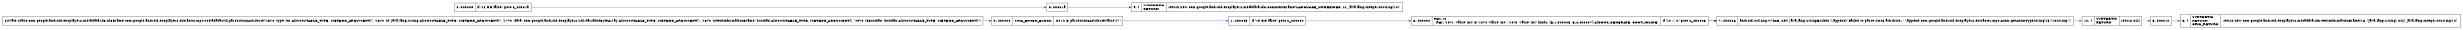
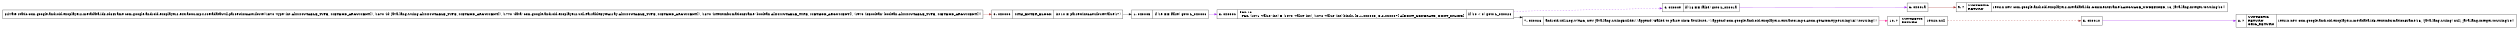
  digraph {
    rankdir=LR
    node [shape=record]
    edge [color=purple]
    n1 [label="{0\:\ 0x0000|MTH_ENTER_BLOCK\l|int r0 = parseUint8AttributeValue(r7)\l}"]
    n2 [label="{1\:\ 0x0005|if (r9 == false) goto L_0x000c\l}"]
    n3 [label="{3\:\ 0x000c|PHI: r0 \l  PHI: (r0v1 'value' int) = (r0v0 'value' int), (r0v2 'value' int) binds: [B:1:0x0005, B:2:0x0007] A[DONT_GENERATE, DONT_INLINE]\l|if (r0 \< 0) goto L_0x0026\l}"]
    n4 [label="{4\:\ 0x000e|if (r8 == false) goto L_0x001a\l}"]
    n5 [label="{7\:\ 0x0026|android.util.Log.w(TAG, new java.lang.StringBuilder().append(\"Failed to parse uint8 attribute: \").append(com.google.android.exoplayer2.extractor.mp4.Atom.getAtomTypeString(r5)).toString())\l}"]
    n6 [label="{6\:\ 0x001a}"]
    n7 [label="{10\:\ ?|SYNTHETIC\lRETURN\l|return null\l}"]
    n8 [label="{5\:\ 0x0010}"]
    n9 [label="{8\:\ ?|SYNTHETIC\lRETURN\lORIG_RETURN\l|return new com.google.android.exoplayer2.metadata.id3.TextInformationFrame(r6, (java.lang.String) null, java.lang.Integer.toString(r0))\l}"]
    n10 [label="{9\:\ ?|SYNTHETIC\lRETURN\l|return new com.google.android.exoplayer2.metadata.id3.CommentFrame(LANGUAGE_UNDEFINED, r6, java.lang.Integer.toString(r0))\l}"]
    n11 [label="{private static com.google.android.exoplayer2.metadata.id3.Id3Frame com.google.android.exoplayer2.extractor.mp4.MetadataUtil.parseUint8Attribute((r5v0 'type' int A[IMMUTABLE_TYPE, METHOD_ARGUMENT]), (r6v0 'id' java.lang.String A[IMMUTABLE_TYPE, METHOD_ARGUMENT]), (r7v0 'data' com.google.android.exoplayer2.util.ParsableByteArray A[IMMUTABLE_TYPE, METHOD_ARGUMENT]), (r8v0 'isTextInformationFrame' boolean A[IMMUTABLE_TYPE, METHOD_ARGUMENT]), (r9v0 'isBoolean' boolean A[IMMUTABLE_TYPE, METHOD_ARGUMENT])) }"]
-   n1 -> n2
+   n1 -> n2 [color=black]
    n2 -> n3
+   n3 -> n4 [style=dashed]
    n3 -> n5 [color=black]
    n4 -> n6
    n5 -> n7 [color=deeppink]
    n6 -> n10 [color=brown]
    n7 -> n8 [color=brown style=dashed]
    n8 -> n9
    n11 -> n1 [color=brown]
  }
